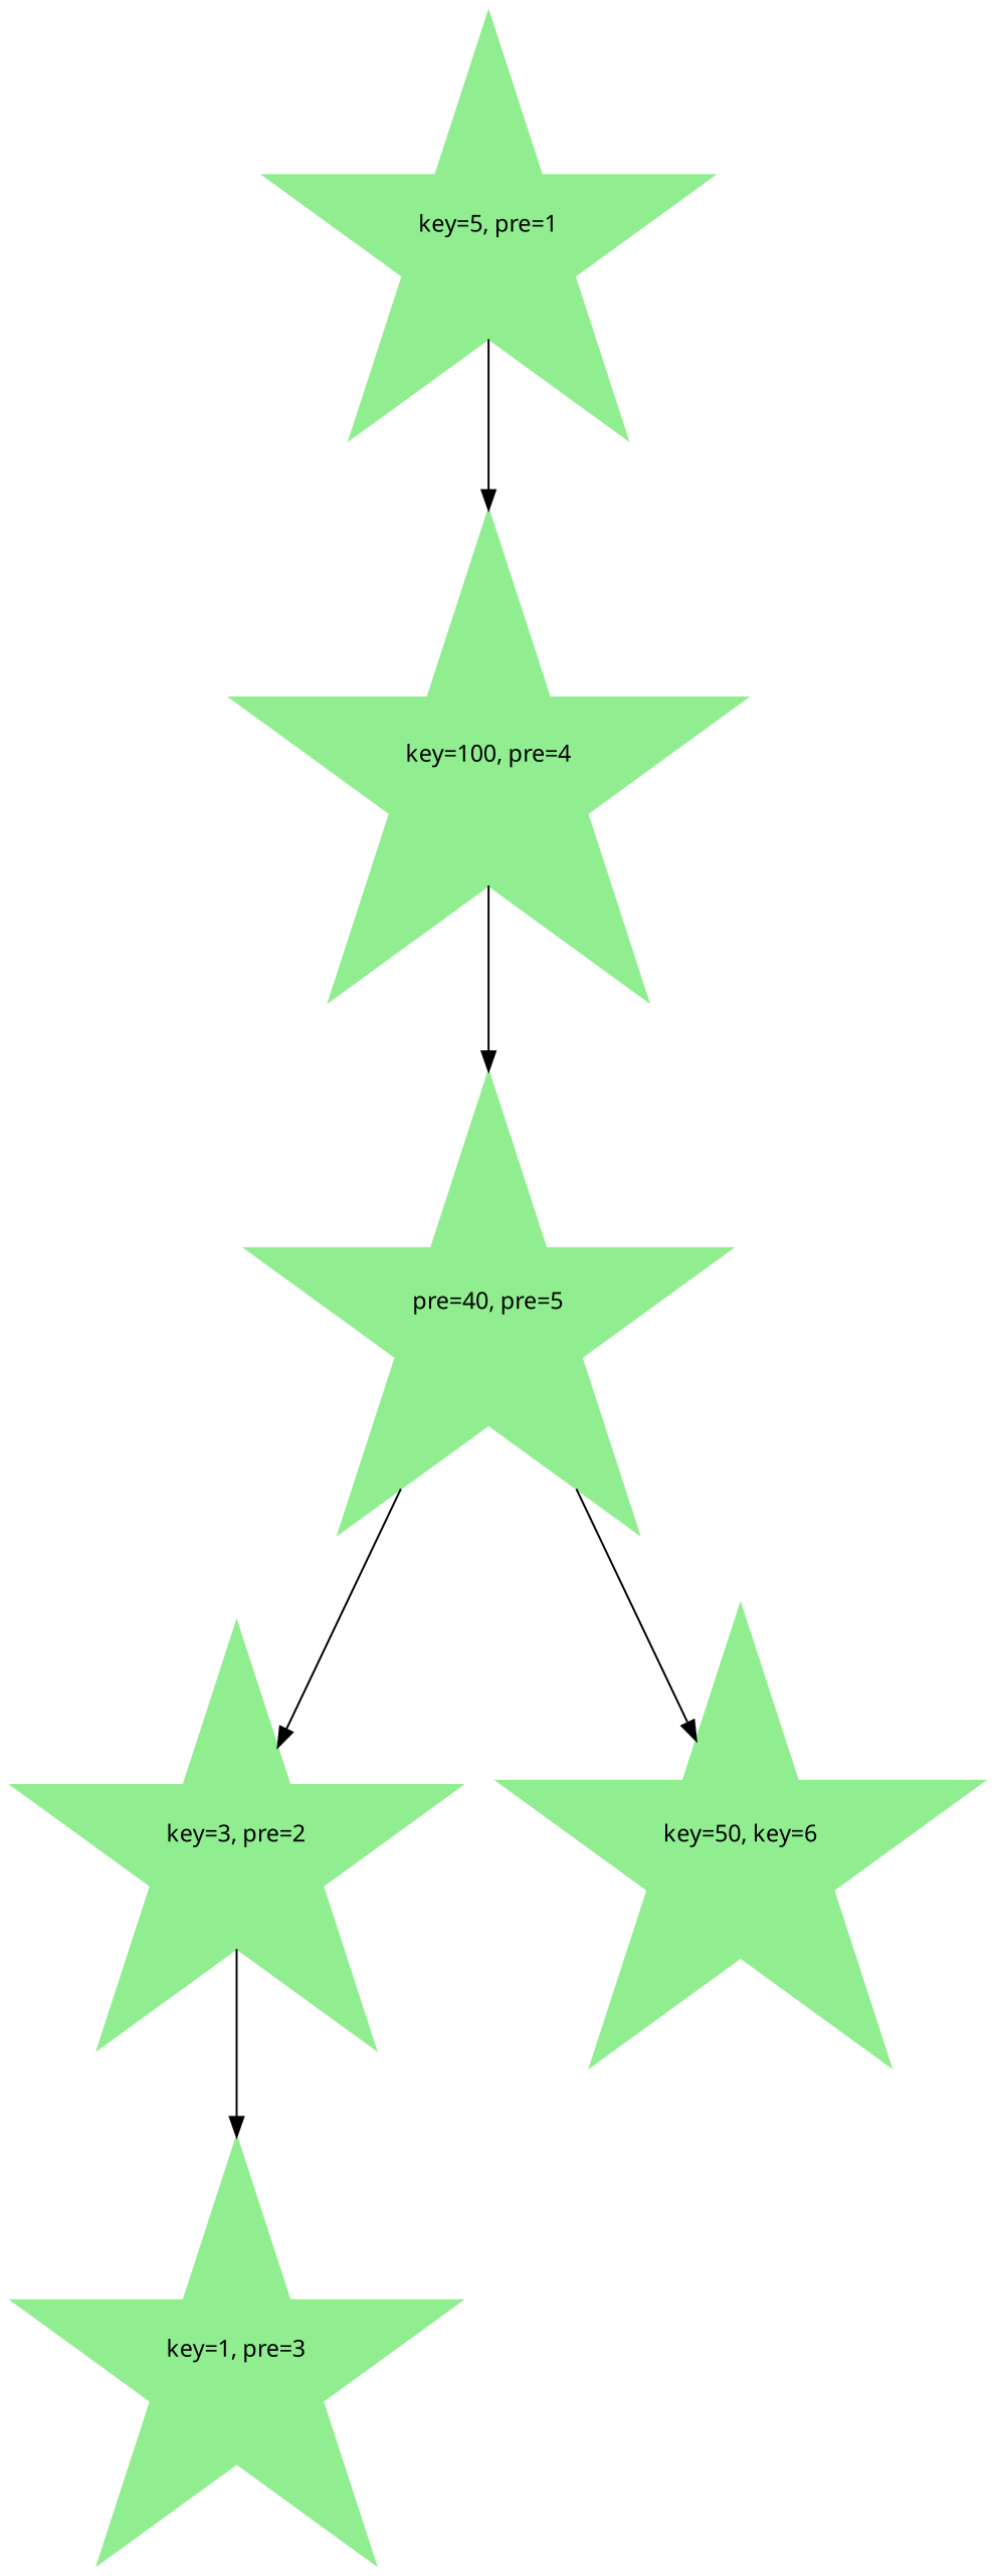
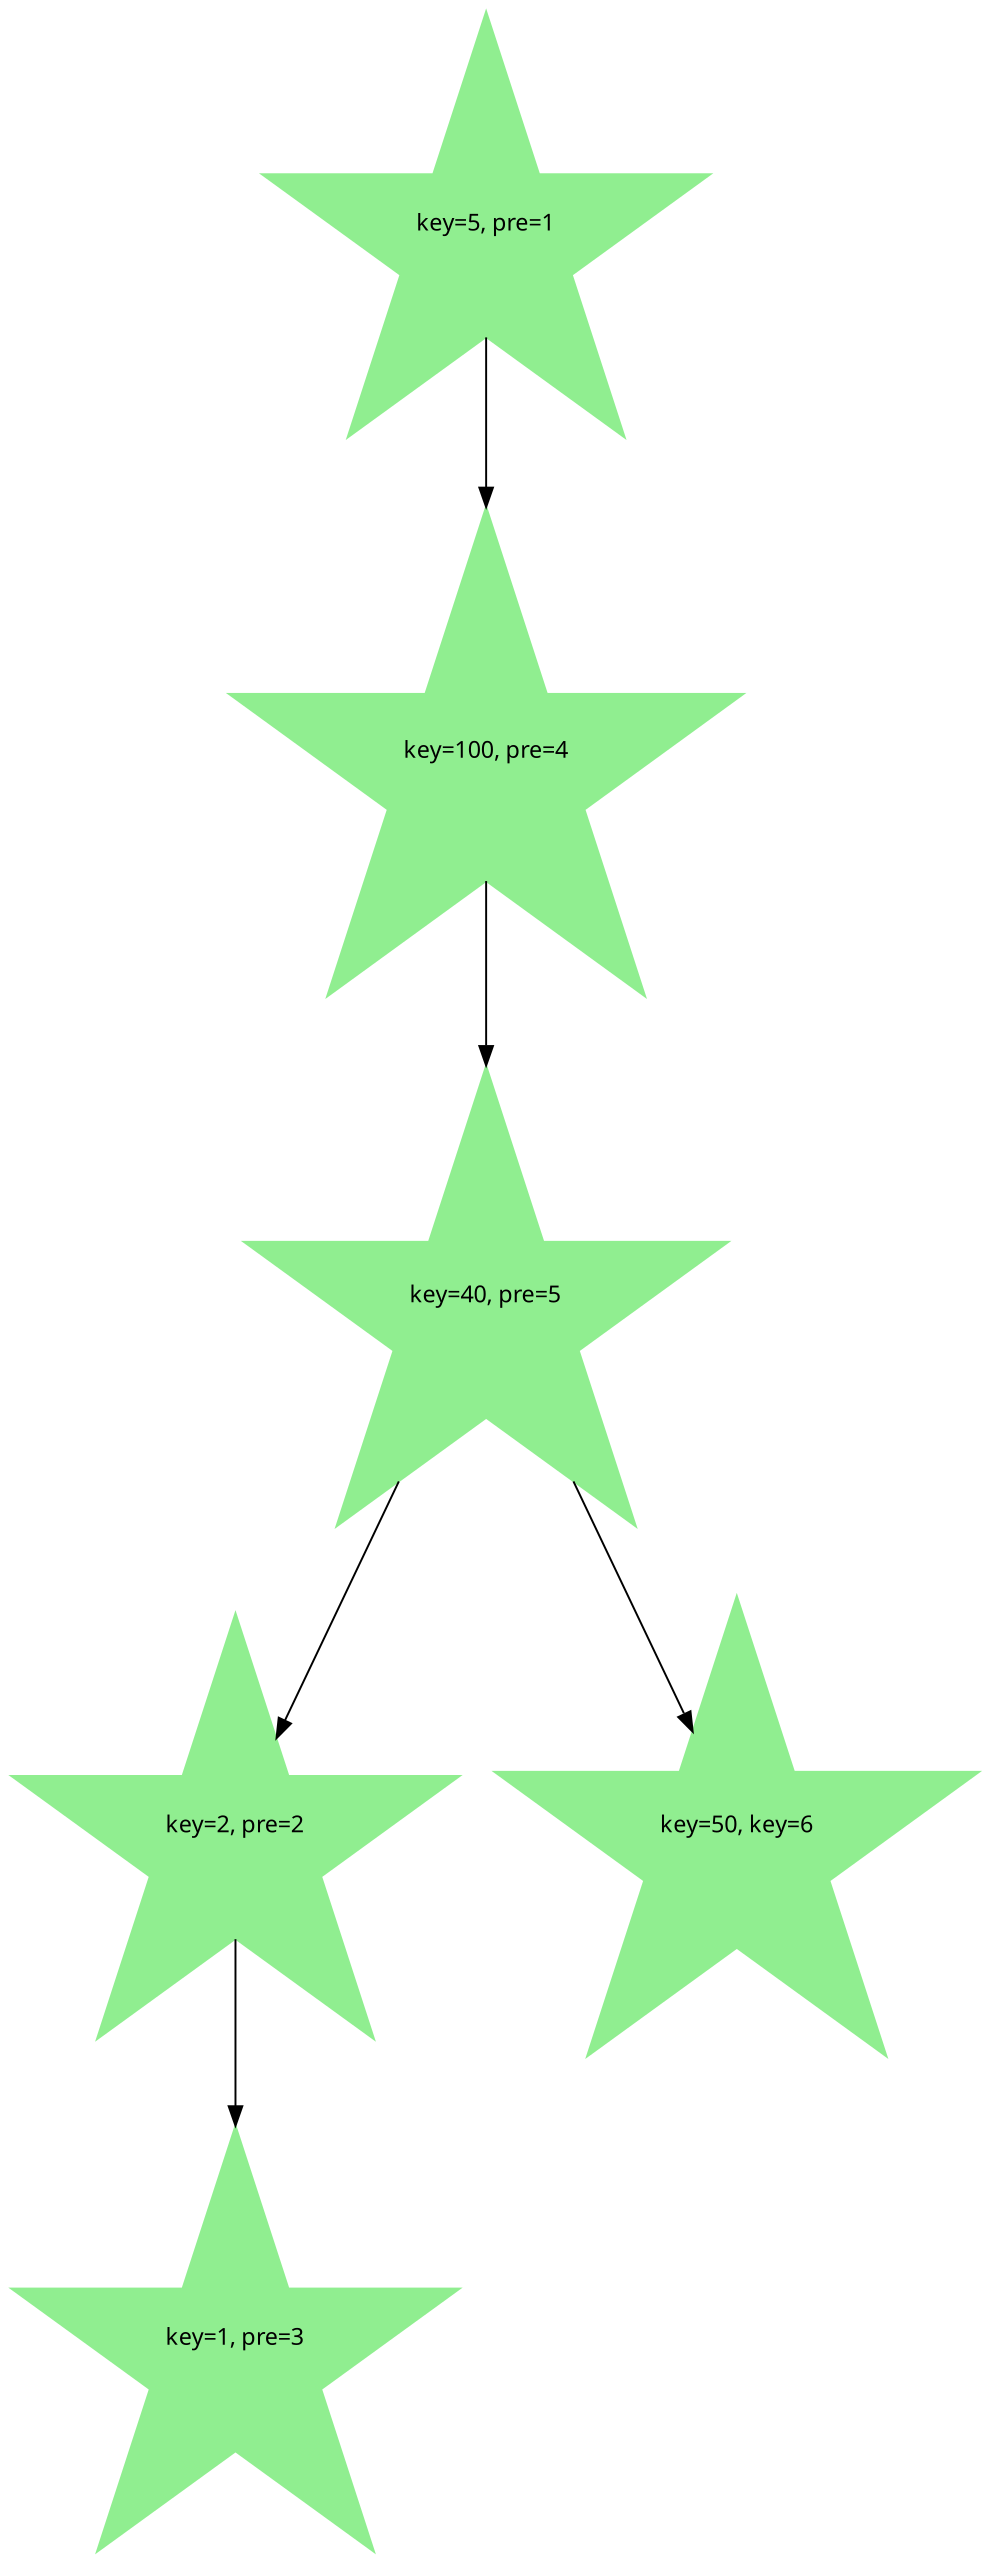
  digraph {
    node [color=lightgreen fontname="Comic Sans MS" fontsize=12 shape=star style=filled]
    n1 [label="key=5, pre=1"]
    n2 [label="key=100, pre=4"]
-   n3 [label="key=3, pre=2"]
+   n3 [label="key=2, pre=2"]
    n4 [label="key=1, pre=3"]
-   n5 [label="pre=40, pre=5"]
+   n5 [label="key=40, pre=5"]
    n6 [label="key=50, key=6"]
    n1 -> n2
    n2 -> n5
    n3 -> n4
    n5 -> n3
    n5 -> n6
  }
